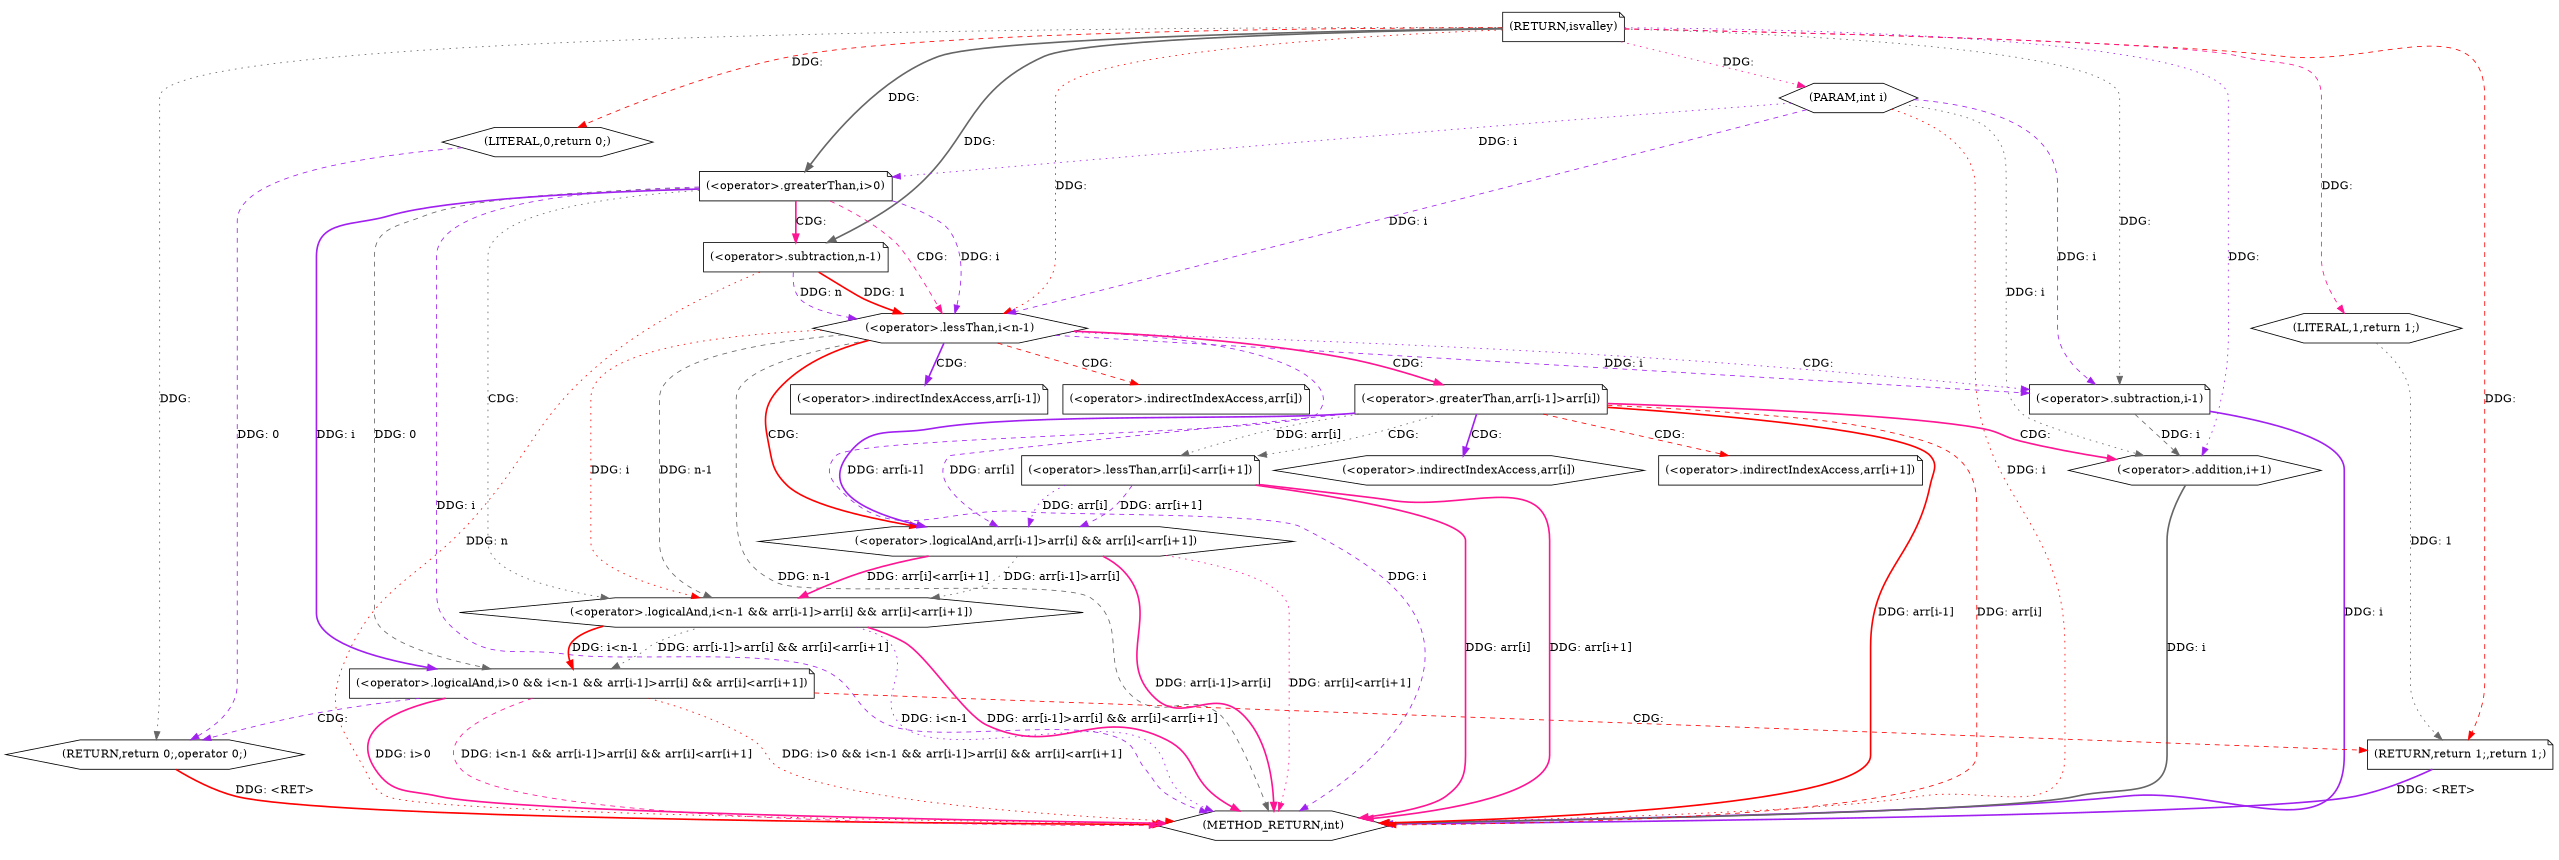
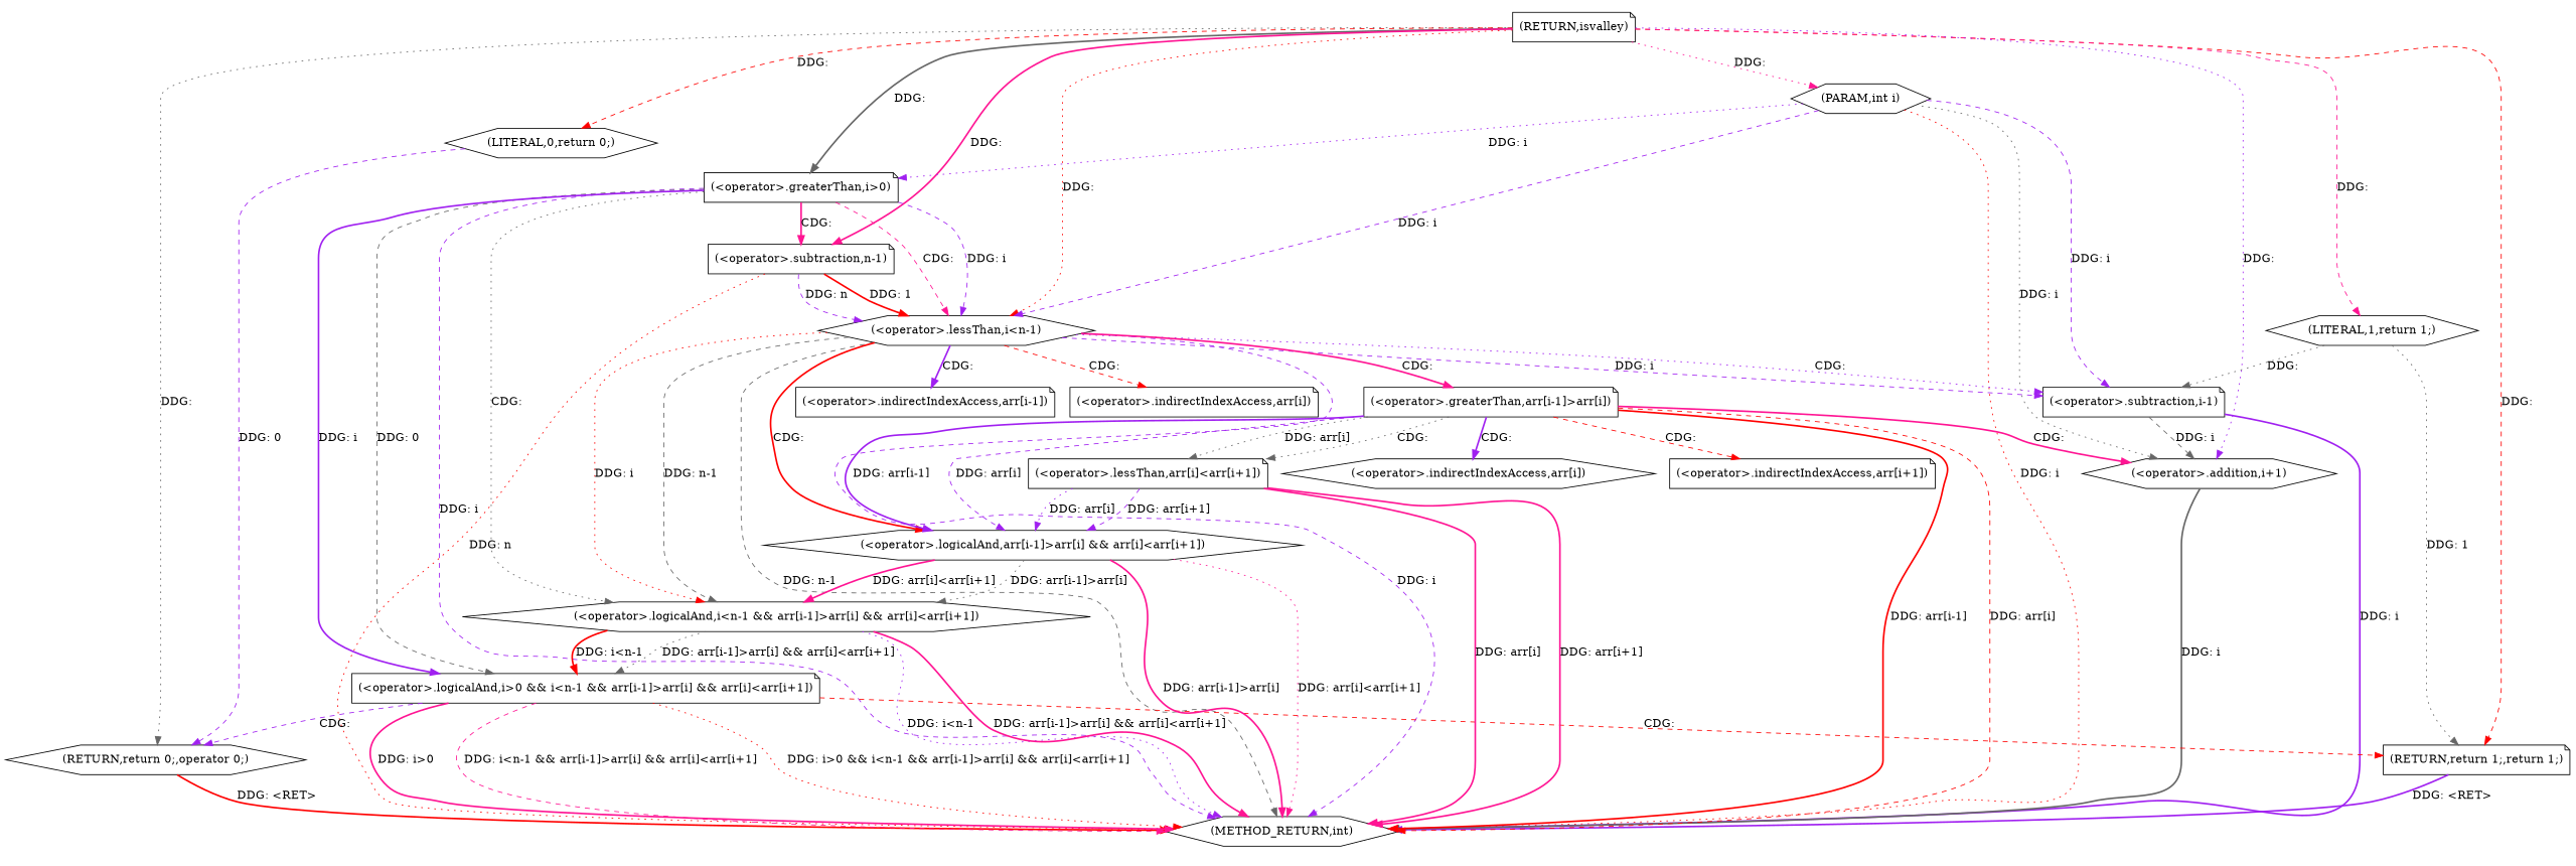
  digraph {
    node [shape=note]
    edge [color=purple style=dashed]
    n1 [label="(RETURN,isvalley)"]
    n2 [label="(PARAM,int i)" shape=hexagon]
    n3 [label="(RETURN,return 0;,operator 0;)" shape=hexagon]
    n4 [label="(RETURN,return 1;,return 1;)"]
    n5 [label="(LITERAL,0,return 0;)" shape=hexagon]
    n6 [label="(LITERAL,1,return 1;)" shape=hexagon]
    n7 [label="(<operator>.greaterThan,i>0)"]
    n8 [label="(<operator>.lessThan,i<n-1)" shape=hexagon]
    n9 [label="(<operator>.subtraction,n-1)"]
    n10 [label="(<operator>.subtraction,i-1)"]
    n11 [label="(<operator>.addition,i+1)" shape=hexagon]
    n12 [label="(METHOD_RETURN,int)" shape=hexagon]
    n13 [label="(<operator>.logicalAnd,i>0 && i<n-1 && arr[i-1]>arr[i] && arr[i]<arr[i+1])"]
    n14 [label="(<operator>.logicalAnd,i<n-1 && arr[i-1]>arr[i] && arr[i]<arr[i+1])" shape=hexagon]
    n15 [label="(<operator>.logicalAnd,arr[i-1]>arr[i] && arr[i]<arr[i+1])" shape=hexagon]
    n16 [label="(<operator>.greaterThan,arr[i-1]>arr[i])"]
    n17 [label="(<operator>.indirectIndexAccess,arr[i-1])"]
    n18 [label="(<operator>.indirectIndexAccess,arr[i])"]
    n19 [label="(<operator>.lessThan,arr[i]<arr[i+1])"]
    n20 [label="(<operator>.indirectIndexAccess,arr[i])" shape=hexagon]
    n21 [label="(<operator>.indirectIndexAccess,arr[i+1])"]
    n1 -> n2 [color=deeppink label="DDG: " style=dotted]
    n1 -> n3 [color=gray40 label="DDG: " style=dotted]
    n1 -> n4 [color=red label="DDG: "]
    n1 -> n5 [color=red label="DDG: "]
    n1 -> n6 [color=deeppink label="DDG: "]
    n1 -> n7 [color=gray40 label="DDG: " style=bold]
    n1 -> n8 [color=red label="DDG: " style=dotted]
-   n1 -> n9 [color=gray40 label="DDG: " style=bold]
-   n1 -> n10 [color=gray40 label="DDG: " style=dotted]
+   n1 -> n9 [color=deeppink label="DDG: " style=bold]
+   n6 -> n10 [color=gray40 label="DDG: " style=dotted]
    n1 -> n11 [label="DDG: " style=dotted]
    n2 -> n7 [label="DDG: i" style=dotted]
    n2 -> n8 [label="DDG: i"]
    n2 -> n10 [label="DDG: i"]
    n2 -> n11 [color=gray40 label="DDG: i" style=dotted]
    n2 -> n12 [color=red label="DDG: i" style=dotted]
    n3 -> n12 [color=red label="DDG: <RET>" style=bold]
    n4 -> n12 [label="DDG: <RET>" style=bold]
    n5 -> n3 [label="DDG: 0"]
    n6 -> n4 [color=gray40 label="DDG: 1" style=dotted]
    n7 -> n8 [label="DDG: i"]
    n7 -> n8 [color=deeppink label="CDG: "]
    n7 -> n9 [color=deeppink label="CDG: " style=bold]
    n7 -> n12 [label="DDG: i"]
    n7 -> n13 [color=gray40 label="DDG: 0"]
    n7 -> n13 [label="DDG: i" style=bold]
    n7 -> n14 [color=gray40 label="CDG: " style=dotted]
    n8 -> n10 [label="DDG: i"]
    n8 -> n10 [label="CDG: " style=dotted]
    n8 -> n12 [label="DDG: i"]
    n8 -> n12 [color=gray40 label="DDG: n-1"]
    n8 -> n14 [color=gray40 label="DDG: n-1"]
    n8 -> n14 [color=red label="DDG: i" style=dotted]
    n8 -> n15 [color=red label="CDG: " style=bold]
    n8 -> n16 [color=deeppink label="CDG: " style=bold]
    n8 -> n17 [label="CDG: " style=bold]
    n8 -> n18 [color=red label="CDG: "]
    n9 -> n8 [label="DDG: n"]
    n9 -> n8 [color=red label="DDG: 1" style=bold]
    n9 -> n12 [color=red label="DDG: n" style=dotted]
    n10 -> n11 [color=gray40 label="DDG: i"]
    n10 -> n12 [label="DDG: i" style=bold]
    n11 -> n12 [color=gray40 label="DDG: i" style=bold]
    n13 -> n3 [label="CDG: "]
    n13 -> n4 [color=red label="CDG: "]
    n13 -> n12 [color=deeppink label="DDG: i>0" style=bold]
    n13 -> n12 [color=deeppink label="DDG: i<n-1 && arr[i-1]>arr[i] && arr[i]<arr[i+1]"]
    n13 -> n12 [color=red label="DDG: i>0 && i<n-1 && arr[i-1]>arr[i] && arr[i]<arr[i+1]" style=dotted]
    n14 -> n12 [label="DDG: i<n-1" style=dotted]
    n14 -> n12 [color=deeppink label="DDG: arr[i-1]>arr[i] && arr[i]<arr[i+1]" style=bold]
    n14 -> n13 [color=red label="DDG: i<n-1" style=bold]
    n14 -> n13 [color=gray40 label="DDG: arr[i-1]>arr[i] && arr[i]<arr[i+1]" style=dotted]
    n15 -> n12 [color=deeppink label="DDG: arr[i-1]>arr[i]" style=bold]
    n15 -> n12 [color=deeppink label="DDG: arr[i]<arr[i+1]" style=dotted]
    n15 -> n14 [color=deeppink label="DDG: arr[i]<arr[i+1]" style=bold]
    n15 -> n14 [color=gray40 label="DDG: arr[i-1]>arr[i]" style=dotted]
    n16 -> n11 [color=deeppink label="CDG: " style=bold]
    n16 -> n12 [color=red label="DDG: arr[i-1]" style=bold]
    n16 -> n12 [color=red label="DDG: arr[i]"]
    n16 -> n15 [label="DDG: arr[i-1]" style=bold]
    n16 -> n15 [label="DDG: arr[i]"]
    n16 -> n19 [color=gray40 label="DDG: arr[i]" style=dotted]
    n16 -> n19 [color=gray40 label="CDG: " style=dotted]
    n16 -> n20 [label="CDG: " style=bold]
    n16 -> n21 [color=red label="CDG: "]
    n19 -> n12 [color=deeppink label="DDG: arr[i]" style=bold]
    n19 -> n12 [color=deeppink label="DDG: arr[i+1]" style=bold]
    n19 -> n15 [label="DDG: arr[i]" style=dotted]
    n19 -> n15 [label="DDG: arr[i+1]"]
  }
